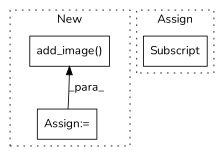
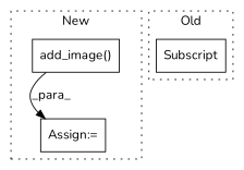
  digraph {
    fontname=Nunito
    node [shape=box fontname=Nunito]
    n1 [a=75 l="36,34" label="add_image()" s="13188,13245"]
    n2 [a=68 l=3 label="Assign:=" s=13156]
    n3 [a=63 l="28,0" label=Subscript s="10436,0"]
    subgraph cluster_1 {
      label=New
      style=dotted
      n1
      n2
    }
    subgraph cluster_2 {
-     label=Assign
+     label=Old
      style=dotted
      n3
    }
-   n2 -> n1 [label=_para_ fontname=Nunito]
+   n1 -> n2 [label=_para_ fontname=Nunito]
  }
